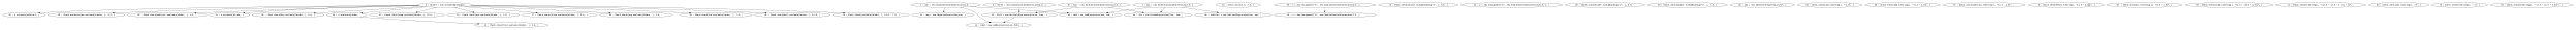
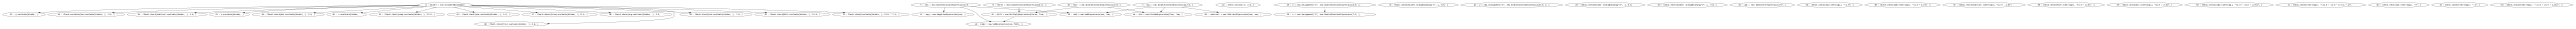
  digraph {
    fontname="Liberation Mono"
    node [fontname="Liberation Mono"]
    edge [fontname="Liberation Mono"]
    "5 : binder = new VariableBindings()"
-   "25 : y.evaluate(binder, )" [label="25 : y.evaluate(subtract, )"]
+   "25 : y.evaluate(binder, )"
    n3 [label="16 : Check.evaluate(two.evaluate(binder, ), 2.0, )"]
    "39 : Check.check(subtract.evaluate(binder, ), 1.0, )"
    "21 : x.evaluate(binder, )"
    "45 : Check.check(div.evaluate(binder, ), 2.0, )"
    "29 : x.evaluate(binder, )"
    "51 : Check.check(comp.evaluate(binder, ), 13.0, )"
    "15 : Check.check(one.evaluate(binder, ), 1.0, )"
    "17 : Check.check(three.evaluate(binder, ), 3.0, )"
    "48 : Check.check(neg.evaluate(binder, ), 1.0, )"
    "18 : Check.check(four.evaluate(binder, ), 4.0, )"
    "33 : Check.check(idx.evaluate(binder, ), 7.0, )"
    "42 : Check.check(Mult.evaluate(binder, ), 12.0, )"
    "53 : Check.check(evaluate(binder, ), 13.0 * 7.0, )"
    "7 : one = new DoubleConstantExpression(1.0, )"
    "47 : neg = new NegationExpression(one, )"
    "50 : comp = new AddExpression(one, Mult, )"
    "35 : add = new AddExpression(one, two, )"
    "8 : two = new DoubleConstantExpression(2.0, )"
    "38 : subtract = new SubtractExpression(two, one, )"
    "44 : div = new DivideExpression(four, two, )"
    "9 : three = new DoubleConstantExpression(3.0, )"
    "41 : Mult = new MultiplyExpression(three, four, )"
    "10 : four = new DoubleConstantExpression(4.0, )"
    "13 : Check.check(2.0, 2.0, )"
    "20 : x = new Assignment(\"x\", new DoubleConstantExpression(5.0, ), )"
    "28 : x = new Assignment(\"x\", new DoubleConstantExpression(7.0, ), )"
    "22 : Check.check(binder.lookupBinding(\"x\", ), 5.0, )"
    "24 : y = new Assignment(\"y\", new DoubleConstantExpression(6.0, ), )"
    "26 : Check.check(binder.lookupBinding(\"y\", ), 6.0, )"
    "30 : Check.check(binder.lookupBinding(\"x\", ), 7.0, )"
    "32 : idx = new IdentifierExpression(\"x\", )"
    "55 : Check.check(neg.toString(), \"-1.0\", )"
    "56 : Check.check(add.toString(), \"(1.0 + 2.0)\", )"
    "57 : Check.check(subtract.toString(), \"(2.0 - 1.0)\", )"
    "58 : Check.check(Mult.toString(), \"(3.0 * 4.0)\", )"
    "59 : Check.check(div.toString(), \"(4.0 / 2.0)\", )"
    "60 : Check.check(comp.toString(), \"(1.0 + (3.0 * 4.0))\", )"
    "61 : Check.check(toString(), \"((1.0 + (3.0 * 4.0)) * x)\", )"
    "62 : Check.check(idx.toString(), \"x\", )"
    "63 : Check.check(toString(), \"-x\", )"
    "64 : Check.check(toString(), \"-(1.0 + (3.0 * 4.0))\", )"
    "5 : binder = new VariableBindings()" -> "25 : y.evaluate(binder, )"
    "5 : binder = new VariableBindings()" -> n3
    "5 : binder = new VariableBindings()" -> "39 : Check.check(subtract.evaluate(binder, ), 1.0, )"
    "5 : binder = new VariableBindings()" -> "21 : x.evaluate(binder, )"
    "5 : binder = new VariableBindings()" -> "45 : Check.check(div.evaluate(binder, ), 2.0, )"
    "5 : binder = new VariableBindings()" -> "29 : x.evaluate(binder, )"
    "5 : binder = new VariableBindings()" -> "51 : Check.check(comp.evaluate(binder, ), 13.0, )"
    "5 : binder = new VariableBindings()" -> "15 : Check.check(one.evaluate(binder, ), 1.0, )"
    "5 : binder = new VariableBindings()" -> "17 : Check.check(three.evaluate(binder, ), 3.0, )"
    "5 : binder = new VariableBindings()" -> "48 : Check.check(neg.evaluate(binder, ), 1.0, )"
-   "29 : x.evaluate(binder, )" -> "18 : Check.check(four.evaluate(binder, ), 4.0, )"
+   "5 : binder = new VariableBindings()" -> "18 : Check.check(four.evaluate(binder, ), 4.0, )"
    "5 : binder = new VariableBindings()" -> "33 : Check.check(idx.evaluate(binder, ), 7.0, )"
    "5 : binder = new VariableBindings()" -> "42 : Check.check(Mult.evaluate(binder, ), 12.0, )"
    "5 : binder = new VariableBindings()" -> "53 : Check.check(evaluate(binder, ), 13.0 * 7.0, )"
    "7 : one = new DoubleConstantExpression(1.0, )" -> "47 : neg = new NegationExpression(one, )"
    "7 : one = new DoubleConstantExpression(1.0, )" -> "50 : comp = new AddExpression(one, Mult, )"
    "7 : one = new DoubleConstantExpression(1.0, )" -> "35 : add = new AddExpression(one, two, )"
    "8 : two = new DoubleConstantExpression(2.0, )" -> "35 : add = new AddExpression(one, two, )"
    "8 : two = new DoubleConstantExpression(2.0, )" -> "38 : subtract = new SubtractExpression(two, one, )"
    "8 : two = new DoubleConstantExpression(2.0, )" -> "44 : div = new DivideExpression(four, two, )"
    "9 : three = new DoubleConstantExpression(3.0, )" -> "41 : Mult = new MultiplyExpression(three, four, )"
    "41 : Mult = new MultiplyExpression(three, four, )" -> "50 : comp = new AddExpression(one, Mult, )"
    "10 : four = new DoubleConstantExpression(4.0, )" -> "44 : div = new DivideExpression(four, two, )"
    "10 : four = new DoubleConstantExpression(4.0, )" -> "41 : Mult = new MultiplyExpression(three, four, )"
    "20 : x = new Assignment(\"x\", new DoubleConstantExpression(5.0, ), )" -> "28 : x = new Assignment(\"x\", new DoubleConstantExpression(7.0, ), )" [style=dashed]
  }
